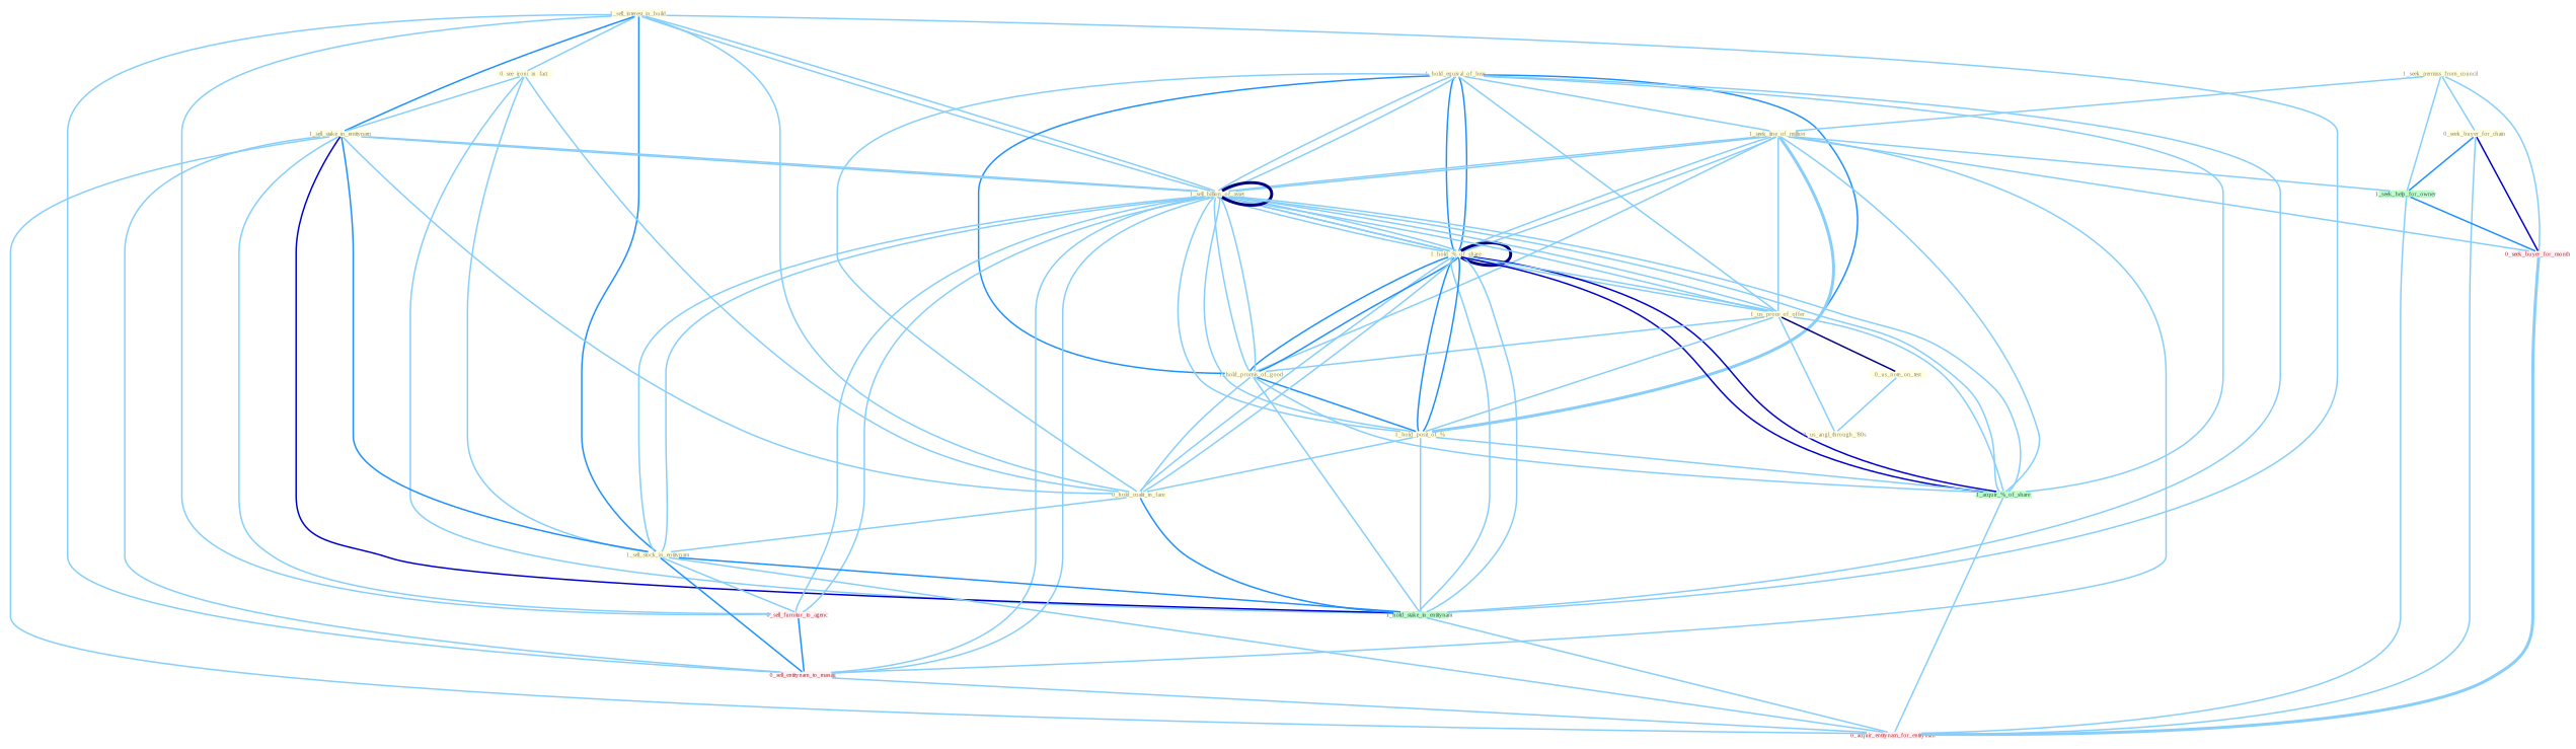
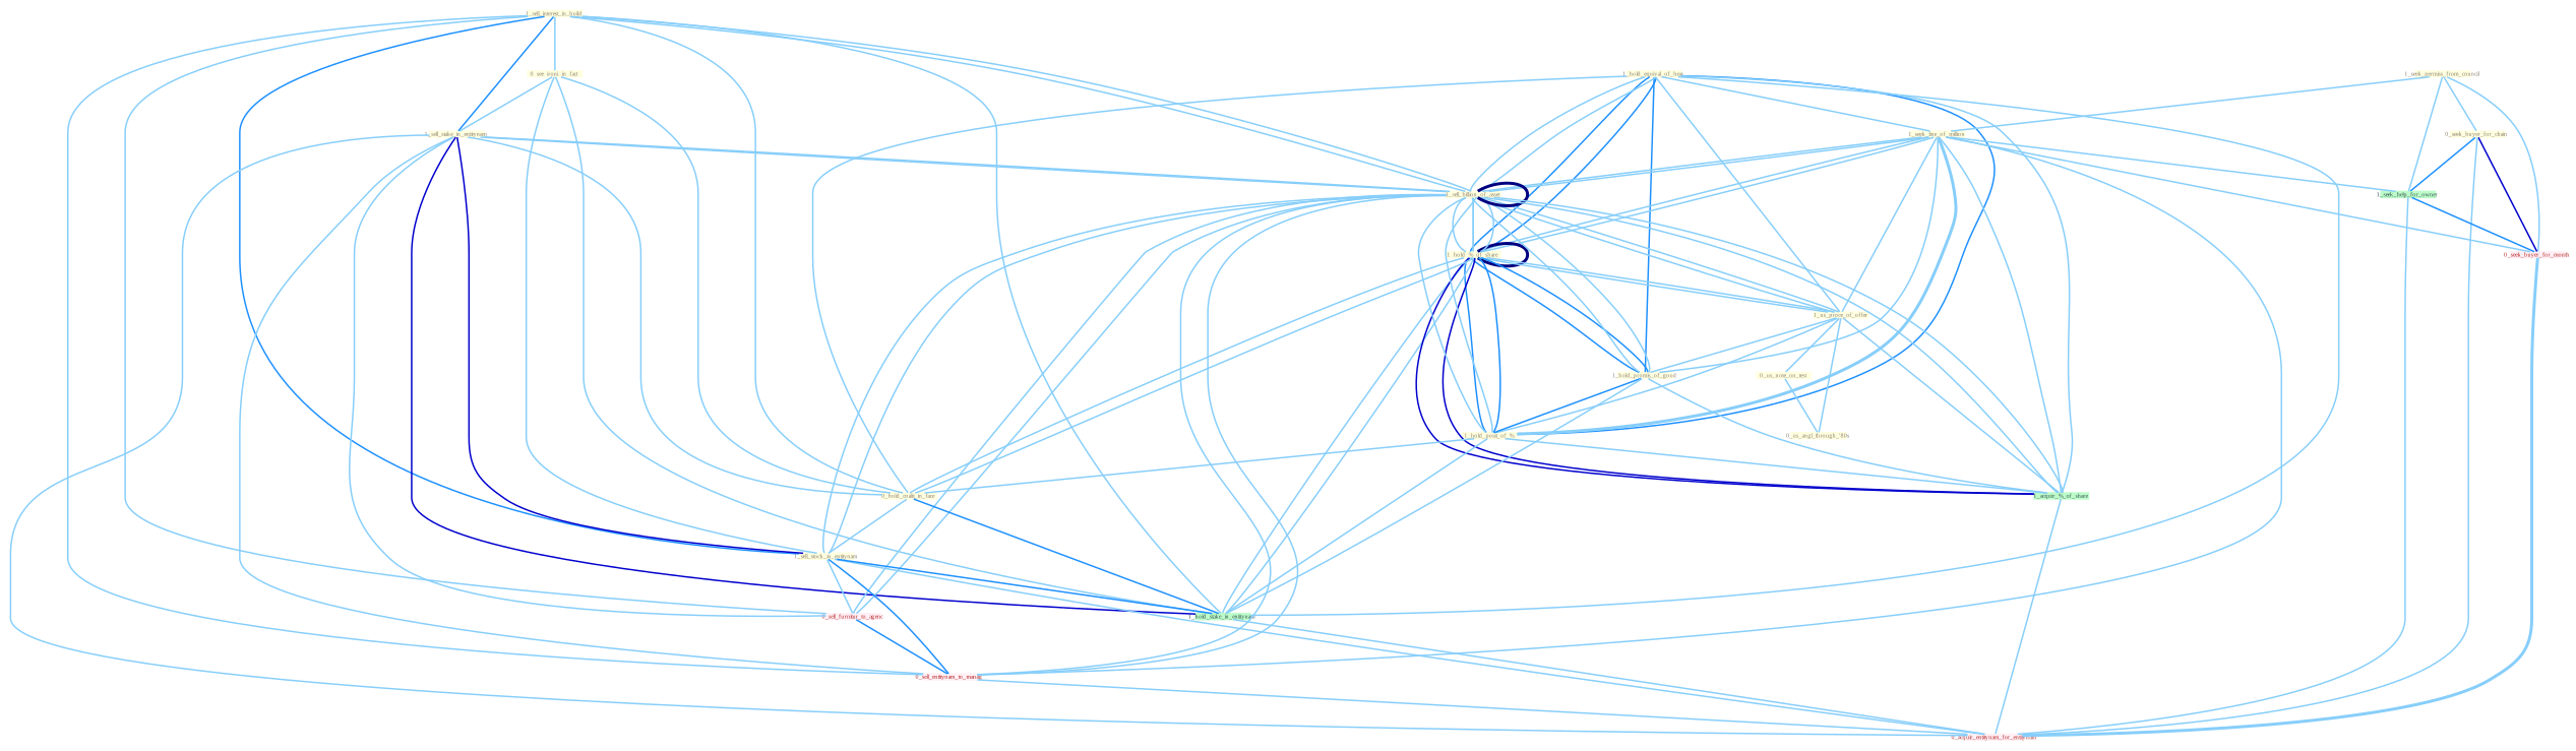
  graph {
    fontname="Liberation Serif"
    node [color="#ffffe0" fixedsize=true fontcolor="#8b7d6b" fontname="Liberation Serif" fontsize=4 shape=polygon style=filled]
    edge [color="#87cefa" fontname="Liberation Serif" w=1]
    "1_sell_interest_in_build " [height=.06 width=.5]
    "1_hold_equival_of_hear " [height=.06 width=.5]
    "1_seek_permiss_from_council " [height=.06 width=.5]
    "1_seek_line_of_million " [height=.06 width=.5]
    "0_see_ironi_in_fact " [height=.06 width=.5]
    "1_sell_stake_in_entitynam " [height=.06 width=.5]
    "0_seek_buyer_for_chain " [height=.06 width=.5]
    "1_hold_%_of_share " [height=.06 width=.5]
    "1_us_proce_of_offer " [height=.06 width=.5]
    "0_us_note_on_test " [height=.06 width=.5]
    "1_hold_promis_of_good " [height=.06 width=.5]
    "1_sell_billion_of_asset " [height=.06 width=.5]
    "1_hold_posit_of_% " [height=.06 width=.5]
    "0_hold_coalit_in_face " [height=.06 width=.5]
    "0_us_angl_through_'80s " [height=.06 width=.5]
    "1_sell_stock_in_entitynam " [height=.06 width=.5]
    "0_seek_buyer_for_month " [color="#fff0f5" fontcolor="#b22222" height=.06 width=.5]
    "0_sell_furnitur_to_agenc " [color="#fff0f5" fontcolor="#b22222" height=.06 width=.5]
    "0_sell_entitynam_to_manag " [color="#fff0f5" fontcolor="#b22222" height=.06 width=.5]
    "0_acquir_entitynam_for_entitynam " [color="#fff0f5" fontcolor="#b22222" height=.06 width=.5]
    "1_hold_stake_in_entitynam " [color="#BDFCC9" fontcolor="#2f4f4f" height=.06 width=.5]
    "1_acquir_%_of_share " [color="#BDFCC9" fontcolor="#2f4f4f" height=.06 width=.5]
    "1_seek_help_for_owner " [color="#BDFCC9" fontcolor="#2f4f4f" height=.06 width=.5]
    subgraph sub_1 {
      "1_sell_interest_in_build "
      "1_hold_equival_of_hear "
      "1_seek_permiss_from_council "
      "1_seek_line_of_million "
      "0_see_ironi_in_fact "
      "1_sell_stake_in_entitynam "
      "0_seek_buyer_for_chain "
      "1_hold_%_of_share "
      "1_us_proce_of_offer "
      "0_us_note_on_test "
      "1_hold_promis_of_good "
      "1_sell_billion_of_asset "
      "1_hold_posit_of_% "
      "0_hold_coalit_in_face "
      "0_us_angl_through_'80s "
      "1_sell_stock_in_entitynam "
    }
    subgraph sub_2 {
      "0_seek_buyer_for_month "
      "0_sell_furnitur_to_agenc "
      "0_sell_entitynam_to_manag "
      "0_acquir_entitynam_for_entitynam "
    }
    "1_sell_interest_in_build " -- "0_see_ironi_in_fact "
    "1_sell_interest_in_build " -- "1_sell_stake_in_entitynam " [color="#1e90ff" w=2]
    "1_sell_interest_in_build " -- "1_sell_billion_of_asset "
    "1_sell_interest_in_build " -- "1_sell_billion_of_asset "
    "1_sell_interest_in_build " -- "0_hold_coalit_in_face "
    "1_sell_interest_in_build " -- "1_sell_stock_in_entitynam " [color="#1e90ff" w=2]
    "1_sell_interest_in_build " -- "0_sell_furnitur_to_agenc "
    "1_sell_interest_in_build " -- "0_sell_entitynam_to_manag "
    "1_sell_interest_in_build " -- "1_hold_stake_in_entitynam "
    "1_hold_equival_of_hear " -- "1_seek_line_of_million "
    "1_hold_equival_of_hear " -- "1_hold_%_of_share " [color="#1e90ff" w=2]
    "1_hold_equival_of_hear " -- "1_hold_%_of_share " [color="#1e90ff" w=2]
    "1_hold_equival_of_hear " -- "1_us_proce_of_offer "
    "1_hold_equival_of_hear " -- "1_hold_promis_of_good " [color="#1e90ff" w=2]
    "1_hold_equival_of_hear " -- "1_sell_billion_of_asset "
    "1_hold_equival_of_hear " -- "1_sell_billion_of_asset "
    "1_hold_equival_of_hear " -- "1_hold_posit_of_% " [color="#1e90ff" w=2]
    "1_hold_equival_of_hear " -- "0_hold_coalit_in_face "
    "1_hold_equival_of_hear " -- "1_hold_stake_in_entitynam "
    "1_hold_equival_of_hear " -- "1_acquir_%_of_share "
    "1_seek_permiss_from_council " -- "1_seek_line_of_million "
    "1_seek_permiss_from_council " -- "0_seek_buyer_for_chain "
    "1_seek_permiss_from_council " -- "0_seek_buyer_for_month "
    "1_seek_permiss_from_council " -- "1_seek_help_for_owner "
    "1_seek_line_of_million " -- "1_hold_%_of_share "
    "1_seek_line_of_million " -- "1_hold_%_of_share "
    "1_seek_line_of_million " -- "1_us_proce_of_offer "
    "1_seek_line_of_million " -- "1_hold_promis_of_good "
    "1_seek_line_of_million " -- "1_sell_billion_of_asset "
    "1_seek_line_of_million " -- "1_sell_billion_of_asset "
    "1_seek_line_of_million " -- "1_hold_posit_of_% " [style=bold]
    "1_seek_line_of_million " -- "0_seek_buyer_for_month "
    "1_seek_line_of_million " -- "0_sell_entitynam_to_manag "
    "1_seek_line_of_million " -- "1_acquir_%_of_share "
    "1_seek_line_of_million " -- "1_seek_help_for_owner "
    "0_see_ironi_in_fact " -- "1_sell_stake_in_entitynam "
    "0_see_ironi_in_fact " -- "0_hold_coalit_in_face "
    "0_see_ironi_in_fact " -- "1_sell_stock_in_entitynam "
    "0_see_ironi_in_fact " -- "1_hold_stake_in_entitynam "
    "1_sell_stake_in_entitynam " -- "1_sell_billion_of_asset "
    "1_sell_stake_in_entitynam " -- "1_sell_billion_of_asset "
    "1_sell_stake_in_entitynam " -- "0_hold_coalit_in_face "
-   "1_sell_stake_in_entitynam " -- "1_sell_stock_in_entitynam " [color="#1e90ff" w=3]
+   "1_sell_stake_in_entitynam " -- "1_sell_stock_in_entitynam " [color="#0000cd" w=3]
    "1_sell_stake_in_entitynam " -- "0_sell_furnitur_to_agenc "
    "1_sell_stake_in_entitynam " -- "0_sell_entitynam_to_manag "
    "1_sell_stake_in_entitynam " -- "0_acquir_entitynam_for_entitynam "
    "1_sell_stake_in_entitynam " -- "1_hold_stake_in_entitynam " [color="#0000cd" w=3]
    "0_seek_buyer_for_chain " -- "0_seek_buyer_for_month " [color="#0000cd" w=3]
    "0_seek_buyer_for_chain " -- "0_acquir_entitynam_for_entitynam "
    "0_seek_buyer_for_chain " -- "1_seek_help_for_owner " [color="#1e90ff" w=2]
    "1_hold_%_of_share " -- "1_hold_%_of_share " [color="#000080" style=bold w=4]
    "1_hold_%_of_share " -- "1_us_proce_of_offer "
    "1_hold_%_of_share " -- "1_hold_promis_of_good " [color="#1e90ff" w=2]
    "1_hold_%_of_share " -- "1_sell_billion_of_asset "
    "1_hold_%_of_share " -- "1_sell_billion_of_asset "
    "1_hold_%_of_share " -- "1_hold_posit_of_% " [color="#1e90ff" w=2]
    "1_hold_%_of_share " -- "0_hold_coalit_in_face "
    "1_hold_%_of_share " -- "1_hold_stake_in_entitynam "
    "1_hold_%_of_share " -- "1_hold_stake_in_entitynam "
    "1_hold_%_of_share " -- "1_acquir_%_of_share " [color="#0000cd" w=3]
    "1_hold_%_of_share " -- "1_acquir_%_of_share " [color="#0000cd" w=3]
    "1_us_proce_of_offer " -- "1_hold_%_of_share "
-   "1_us_proce_of_offer " -- "0_us_note_on_test " [color="#000080"]
+   "1_us_proce_of_offer " -- "0_us_note_on_test "
    "1_us_proce_of_offer " -- "1_hold_promis_of_good "
    "1_us_proce_of_offer " -- "1_sell_billion_of_asset "
    "1_us_proce_of_offer " -- "1_sell_billion_of_asset "
    "1_us_proce_of_offer " -- "1_hold_posit_of_% "
    "1_us_proce_of_offer " -- "0_us_angl_through_'80s "
    "1_us_proce_of_offer " -- "1_acquir_%_of_share "
    "0_us_note_on_test " -- "0_us_angl_through_'80s "
    "1_hold_promis_of_good " -- "1_hold_%_of_share " [color="#1e90ff" w=2]
    "1_hold_promis_of_good " -- "1_sell_billion_of_asset "
    "1_hold_promis_of_good " -- "1_sell_billion_of_asset "
    "1_hold_promis_of_good " -- "1_hold_posit_of_% " [color="#1e90ff" w=2]
-   "1_hold_promis_of_good " -- "0_hold_coalit_in_face "
    "1_hold_promis_of_good " -- "1_hold_stake_in_entitynam "
    "1_hold_promis_of_good " -- "1_acquir_%_of_share "
    "1_sell_billion_of_asset " -- "1_hold_%_of_share "
    "1_sell_billion_of_asset " -- "1_hold_%_of_share "
    "1_sell_billion_of_asset " -- "1_sell_billion_of_asset " [color="#000080" style=bold w=4]
    "1_sell_billion_of_asset " -- "1_hold_posit_of_% "
    "1_sell_billion_of_asset " -- "1_sell_stock_in_entitynam "
    "1_sell_billion_of_asset " -- "1_sell_stock_in_entitynam "
    "1_sell_billion_of_asset " -- "0_sell_furnitur_to_agenc "
    "1_sell_billion_of_asset " -- "0_sell_furnitur_to_agenc "
    "1_sell_billion_of_asset " -- "0_sell_entitynam_to_manag "
    "1_sell_billion_of_asset " -- "0_sell_entitynam_to_manag "
    "1_sell_billion_of_asset " -- "1_acquir_%_of_share "
    "1_sell_billion_of_asset " -- "1_acquir_%_of_share "
    "1_hold_posit_of_% " -- "1_hold_%_of_share " [color="#1e90ff" w=2]
    "1_hold_posit_of_% " -- "1_sell_billion_of_asset "
    "1_hold_posit_of_% " -- "0_hold_coalit_in_face "
    "1_hold_posit_of_% " -- "1_hold_stake_in_entitynam "
    "1_hold_posit_of_% " -- "1_acquir_%_of_share "
    "0_hold_coalit_in_face " -- "1_hold_%_of_share "
    "0_hold_coalit_in_face " -- "1_sell_stock_in_entitynam "
    "0_hold_coalit_in_face " -- "1_hold_stake_in_entitynam " [color="#1e90ff" w=2]
    "1_sell_stock_in_entitynam " -- "0_sell_furnitur_to_agenc "
    "1_sell_stock_in_entitynam " -- "0_sell_entitynam_to_manag " [color="#1e90ff"]
    "1_sell_stock_in_entitynam " -- "0_acquir_entitynam_for_entitynam "
    "1_sell_stock_in_entitynam " -- "1_hold_stake_in_entitynam " [color="#1e90ff" w=2]
    "0_seek_buyer_for_month " -- "0_acquir_entitynam_for_entitynam " [style=bold]
    "0_sell_furnitur_to_agenc " -- "0_sell_entitynam_to_manag " [color="#1e90ff" w=2]
    "0_sell_entitynam_to_manag " -- "0_acquir_entitynam_for_entitynam "
    "1_hold_stake_in_entitynam " -- "0_acquir_entitynam_for_entitynam "
    "1_acquir_%_of_share " -- "0_acquir_entitynam_for_entitynam "
    "1_seek_help_for_owner " -- "0_seek_buyer_for_month " [color="#1e90ff" w=2]
    "1_seek_help_for_owner " -- "0_acquir_entitynam_for_entitynam "
  }
